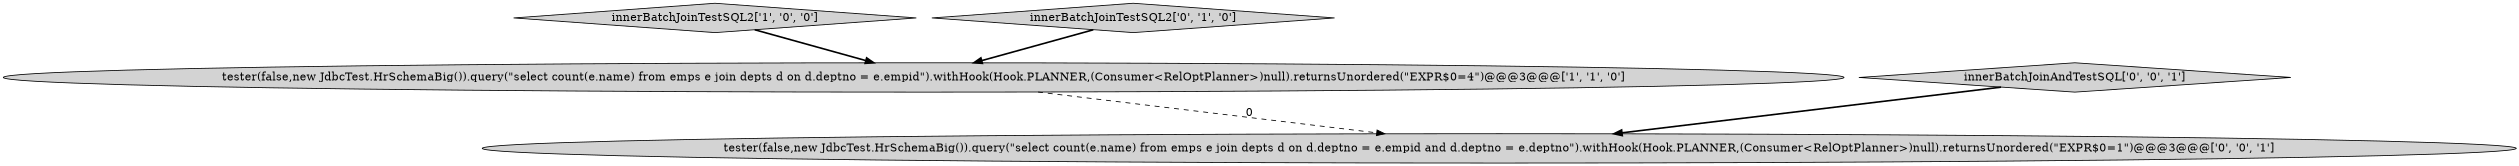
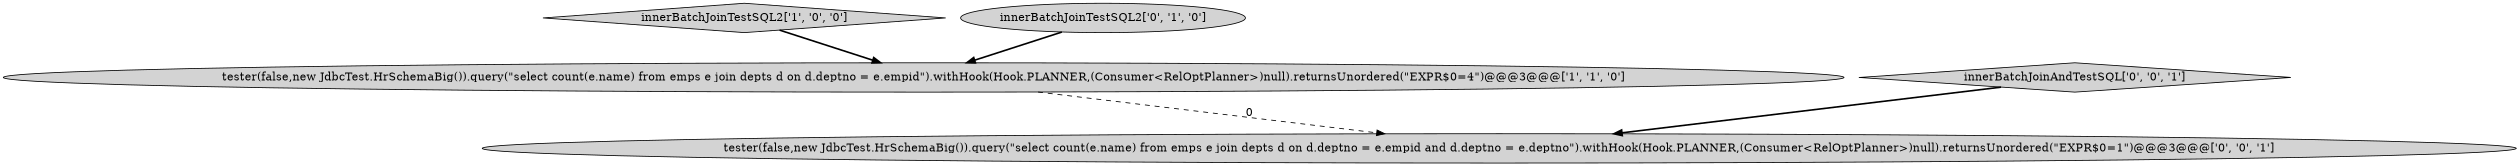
  digraph {
    node [fillcolor=lightgray shape=diamond style=filled]
    edge [style=bold]
    n1 [label="innerBatchJoinTestSQL2['1', '0', '0']"]
    n2 [label="tester(false,new JdbcTest.HrSchemaBig()).query(\"select count(e.name) from emps e join depts d on d.deptno = e.empid\").withHook(Hook.PLANNER,(Consumer<RelOptPlanner>)null).returnsUnordered(\"EXPR$0=4\")@@@3@@@['1', '1', '0']" shape=ellipse]
-   n3 [label="innerBatchJoinTestSQL2['0', '1', '0']"]
+   n3 [label="innerBatchJoinTestSQL2['0', '1', '0']" shape=ellipse]
    n4 [label="tester(false,new JdbcTest.HrSchemaBig()).query(\"select count(e.name) from emps e join depts d on d.deptno = e.empid and d.deptno = e.deptno\").withHook(Hook.PLANNER,(Consumer<RelOptPlanner>)null).returnsUnordered(\"EXPR$0=1\")@@@3@@@['0', '0', '1']" shape=ellipse]
    n5 [label="innerBatchJoinAndTestSQL['0', '0', '1']"]
    n1 -> n2
    n2 -> n4 [label=0 style=dashed]
    n3 -> n2
    n5 -> n4
  }
